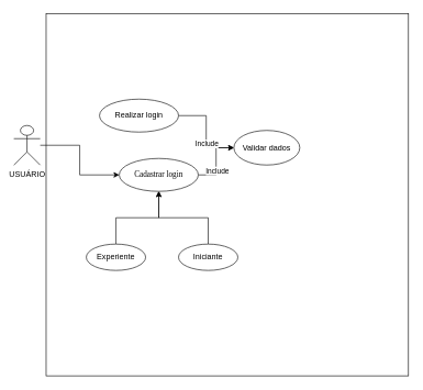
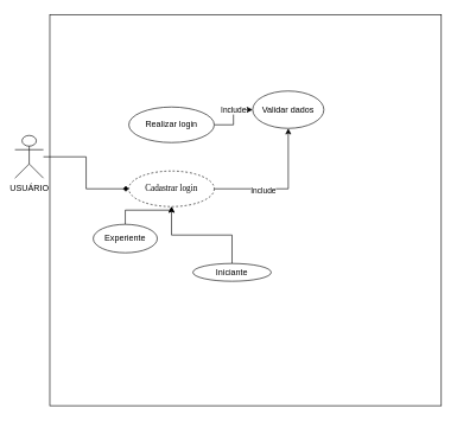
  <mxCell id="0" />
  <mxCell id="1" parent="0" />
  <mxCell id="2" value="" style="whiteSpace=wrap;html=1;aspect=fixed;" parent="1" vertex="1"><mxGeometry x="69" y="20" width="550" height="550" as="geometry" /></mxCell>
- <mxCell id="3" style="edgeStyle=orthogonalEdgeStyle;rounded=0;orthogonalLoop=1;jettySize=auto;html=1;" parent="1" source="4" target="7" edge="1"><mxGeometry relative="1" as="geometry" /></mxCell>
+ <mxCell id="3" style="edgeStyle=orthogonalEdgeStyle;rounded=0;orthogonalLoop=1;jettySize=auto;html=1;endArrow=diamond;" parent="1" source="4" target="7" edge="1"><mxGeometry relative="1" as="geometry" /></mxCell>
  <mxCell id="4" value="USUÁRIO" style="shape=umlActor;verticalLabelPosition=bottom;verticalAlign=top;html=1;outlineConnect=0;" parent="1" vertex="1"><mxGeometry x="20" y="190" width="40" height="60" as="geometry" /></mxCell>
  <mxCell id="5" style="edgeStyle=orthogonalEdgeStyle;rounded=0;orthogonalLoop=1;jettySize=auto;html=1;" parent="1" source="7" target="11" edge="1"><mxGeometry relative="1" as="geometry" /></mxCell>
  <mxCell id="6" value="Include" style="edgeLabel;html=1;align=center;verticalAlign=middle;resizable=0;points=[];" parent="5" vertex="1" connectable="0"><mxGeometry x="-0.281" y="-1" relative="1" as="geometry"><mxPoint as="offset" /></mxGeometry></mxCell>
- <mxCell id="7" value="Cadastrar login" style="ellipse;whiteSpace=wrap;html=1;align=center;fontFamily=Verdana;" parent="1" vertex="1"><mxGeometry x="180" y="240" width="120" height="50" as="geometry" /></mxCell>
+ <mxCell id="7" value="Cadastrar login" style="ellipse;whiteSpace=wrap;html=1;align=center;fontFamily=Verdana;dashed=1;" parent="1" vertex="1"><mxGeometry x="180" y="240" width="120" height="50" as="geometry" /></mxCell>
  <mxCell id="8" style="edgeStyle=orthogonalEdgeStyle;rounded=0;orthogonalLoop=1;jettySize=auto;html=1;" parent="1" source="10" target="11" edge="1"><mxGeometry relative="1" as="geometry" /></mxCell>
  <mxCell id="9" value="&lt;div&gt;Include&lt;/div&gt;" style="edgeLabel;html=1;align=center;verticalAlign=middle;resizable=0;points=[];" parent="8" vertex="1" connectable="0"><mxGeometry x="0.268" relative="1" as="geometry"><mxPoint as="offset" /></mxGeometry></mxCell>
- <mxCell id="10" value="Realizar login" style="ellipse;whiteSpace=wrap;html=1;" parent="1" vertex="1"><mxGeometry x="150" y="150" width="120" height="50" as="geometry" /></mxCell>
- <mxCell id="11" value="Validar dados" style="ellipse;whiteSpace=wrap;html=1;" parent="1" vertex="1"><mxGeometry x="354" y="197.5" width="100" height="52.5" as="geometry" /></mxCell>
+ <mxCell id="10" value="Realizar login" style="ellipse;whiteSpace=wrap;html=1;" parent="1" vertex="1"><mxGeometry x="180" y="150" width="120" height="50" as="geometry" /></mxCell>
+ <mxCell id="11" value="Validar dados" style="ellipse;whiteSpace=wrap;html=1;" parent="1" vertex="1"><mxGeometry x="354" y="127.5" width="100" height="52.5" as="geometry" /></mxCell>
  <mxCell id="12" style="edgeStyle=orthogonalEdgeStyle;rounded=0;orthogonalLoop=1;jettySize=auto;html=1;" parent="1" source="13" target="7" edge="1"><mxGeometry relative="1" as="geometry" /></mxCell>
- <mxCell id="13" value="Experiente " style="ellipse;whiteSpace=wrap;html=1;" parent="1" vertex="1"><mxGeometry x="130" y="370" width="90" height="40" as="geometry" /></mxCell>
+ <mxCell id="13" value="Experiente " style="ellipse;whiteSpace=wrap;html=1;" parent="1" vertex="1"><mxGeometry x="130" y="315" width="90" height="40" as="geometry" /></mxCell>
  <mxCell id="14" style="edgeStyle=orthogonalEdgeStyle;rounded=0;orthogonalLoop=1;jettySize=auto;html=1;entryX=0.5;entryY=1;entryDx=0;entryDy=0;" parent="1" source="15" target="7" edge="1"><mxGeometry relative="1" as="geometry" /></mxCell>
- <mxCell id="15" value="Iniciante" style="ellipse;whiteSpace=wrap;html=1;" parent="1" vertex="1"><mxGeometry x="270" y="370" width="90" height="40" as="geometry" /></mxCell>
+ <mxCell id="15" value="Iniciante" style="ellipse;whiteSpace=wrap;html=1;" parent="1" vertex="1"><mxGeometry x="270" y="370" width="110" height="25" as="geometry" /></mxCell>
